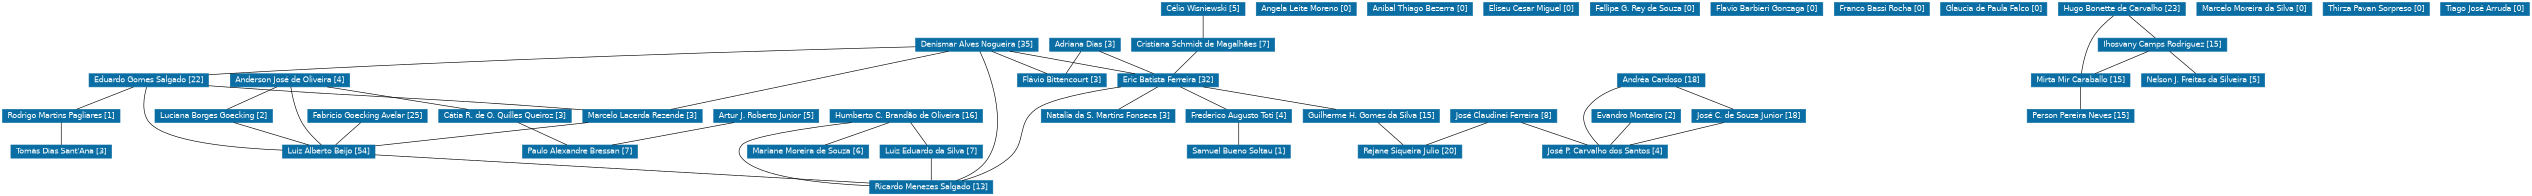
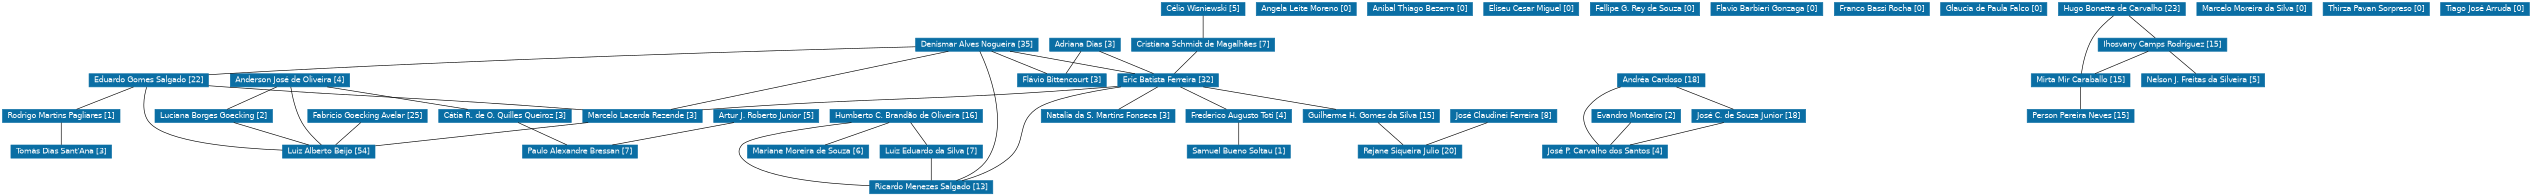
  strict graph {
    fontname="DejaVu Sans"
    node [color="#0A6EA4" fontcolor="#FFFFFF" fontname="DejaVu Sans" fontsize=12 shape=rectangle style=filled]
    edge [fontname="DejaVu Sans"]
    n1 [height=0.29167 label="Adriana Dias [3]" width=1.3333]
    n2 [height=0.29167 label="Eric Batista Ferreira [32]" width=1.8889]
    n3 [height=0.29167 label="Flávio Bittencourt [3]" width=1.6528]
    n4 [height=0.29167 label="Marcelo Lacerda Rezende [3]" width=2.1806]
    n5 [height=0.29167 label="Ricardo Menezes Salgado [13]" width=2.2639]
    n6 [height=0.29167 label="Frederico Augusto Toti [4]" width=1.9861]
    n7 [height=0.29167 label="Guilherme H. Gomes da Silva [15]" width=2.5417]
    n8 [height=0.29167 label="Natalia da S. Martins Fonseca [3]" width=2.4444]
    n9 [height=0.29167 label="Luiz Alberto Beijo [54]" width=1.7778]
    n10 [height=0.29167 label="Samuel Bueno Soltau [1]" width=1.9028]
    n11 [height=0.29167 label="Rejane Siqueira Julio [20]" width=1.9306]
    n12 [height=0.29167 label="Anderson José de Oliveira [4]" width=2.1944]
    n13 [height=0.29167 label="Cátia R. de O. Quilles Queiroz [3]" width=2.4861]
    n14 [height=0.29167 label="Luciana Borges Goecking [2]" width=2.1944]
    n15 [height=0.29167 label="Paulo Alexandre Bressan [7]" width=2.125]
    n16 [height=0.29167 label="Andréa Cardoso [18]" width=1.625]
    n17 [height=0.29167 label="José C. de Souza Junior [18]" width=2.1111]
    n18 [height=0.29167 label="José P. Carvalho dos Santos [4]" width=2.3056]
    n19 [height=0.29167 label="Angela Leite Moreno [0]" width=1.875]
    n20 [height=0.29167 label="Anibal Thiago Bezerra [0]" width=1.9861]
    n21 [height=0.29167 label="Artur J. Roberto Junior [5]" width=1.9861]
    n22 [height=0.29167 label="Célio Wisniewski [5]" width=1.6111]
    n23 [height=0.29167 label="Cristiana Schmidt de Magalhães [7]" width=2.5833]
    n24 [height=0.29167 label="Denismar Alves Nogueira [35]" width=2.2361]
    n25 [height=0.29167 label="Eduardo Gomes Salgado [22]" width=2.1944]
    n26 [height=0.29167 label="Rodrigo Martins Pagliares [1]" width=2.1944]
    n27 [height=0.29167 label="Tomás Dias Sant'Ana [3]" width=1.875]
    n28 [height=0.29167 label="Eliseu Cesar Miguel [0]" width=1.7917]
    n29 [height=0.29167 label="Evandro Monteiro [2]" width=1.6667]
    n30 [height=0.29167 label="Fabrício Goecking Avelar [25]" width=2.2222]
    n31 [height=0.29167 label="Fellipe G. Rey de Souza [0]" width=2.0694]
    n32 [height=0.29167 label="Flavio Barbieri Gonzaga [0]" width=2.0972]
    n33 [height=0.29167 label="Franco Bassi Rocha [0]" width=1.7778]
    n34 [height=0.29167 label="Glaucia de Paula Falco [0]" width=1.9722]
    n35 [height=0.29167 label="Hugo Bonette de Carvalho [23]" width=2.3194]
    n36 [height=0.29167 label="Ihosvany Camps Rodríguez [15]" width=2.3611]
    n37 [height=0.29167 label="Mirta Mir Caraballo [15]" width=1.875]
    n38 [height=0.29167 label="Nelson J. Freitas da Silveira [5]" width=2.2778]
    n39 [height=0.29167 label="Person Pereira Neves [15]" width=1.9306]
    n40 [height=0.29167 label="Humberto C. Brandão de Oliveira [16]" width=2.7778]
    n41 [height=0.29167 label="Luiz Eduardo da Silva [7]" width=1.9444]
    n42 [height=0.29167 label="Mariane Moreira de Souza [6]" width=2.2222]
    n43 [height=0.29167 label="José Claudinei Ferreira [8]" width=1.9861]
    n44 [height=0.29167 label="Marcelo Moreira da Silva [0]" width=2.1389]
    n45 [height=0.29167 label="Thirza Pavan Sorpreso [0]" width=1.9722]
    n46 [height=0.29167 label="Tiago José Arruda [0]" width=1.6944]
    n1 -- n2
    n1 -- n3
+   n2 -- n4
    n2 -- n5
    n2 -- n6
    n2 -- n7
    n2 -- n8
    n4 -- n9
    n6 -- n10
    n7 -- n11
-   n9 -- n5
    n12 -- n9
    n12 -- n13
    n12 -- n14
    n13 -- n15
    n14 -- n9
    n16 -- n17
    n16 -- n18
    n17 -- n18
    n21 -- n15
    n22 -- n23
    n23 -- n2
    n24 -- n2
    n24 -- n3
    n24 -- n4
    n24 -- n5
    n24 -- n25
    n25 -- n4
    n25 -- n9
    n25 -- n26
    n26 -- n27
    n29 -- n18
    n30 -- n9
    n35 -- n36
    n35 -- n37
    n36 -- n37
    n36 -- n38
    n37 -- n39
    n40 -- n5
    n40 -- n41
    n40 -- n42
    n41 -- n5
    n43 -- n11
-   n43 -- n18
  }
